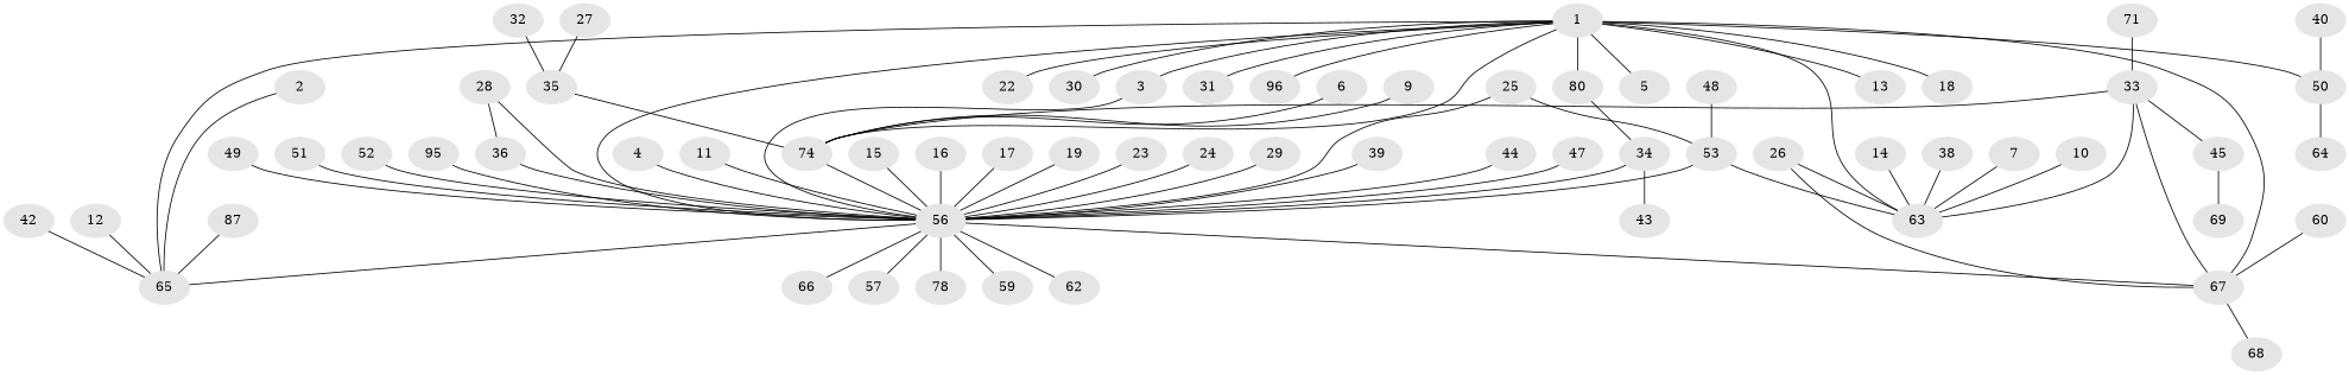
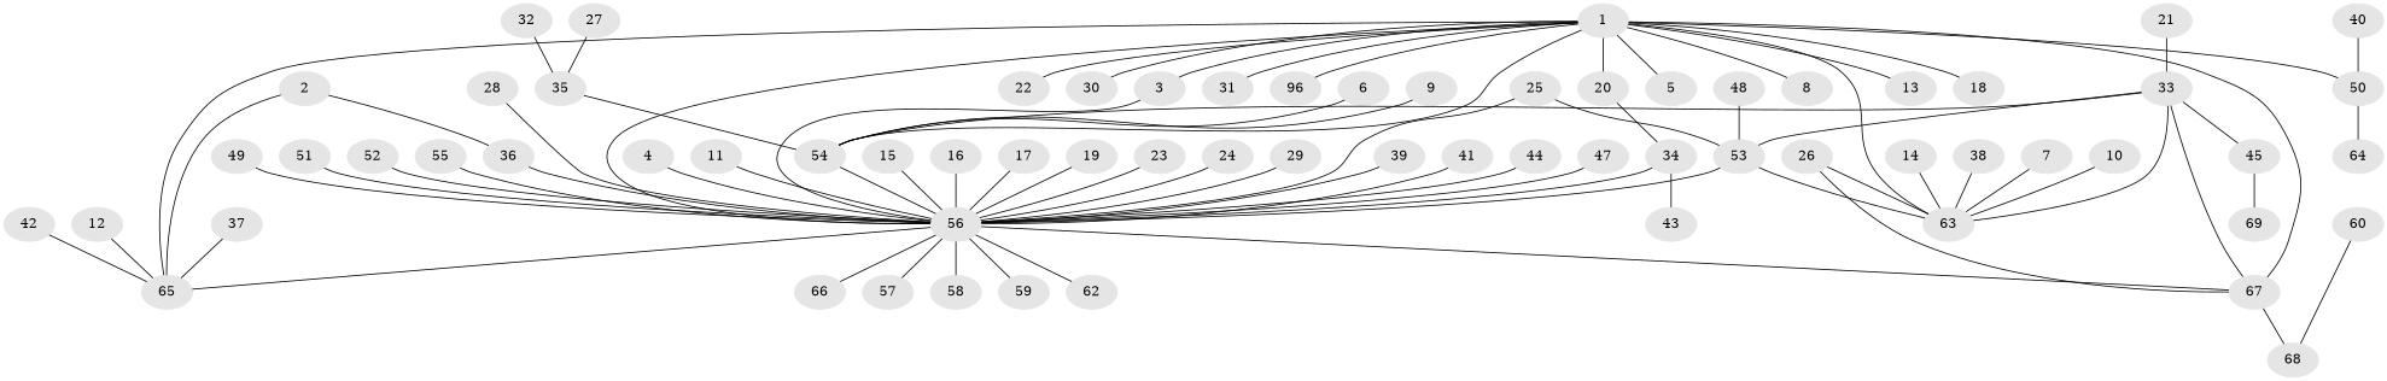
  graph {
    node [color=gray90 style=filled]
    edge [weight=1.0]
    1
    3
    5
+   8
    13
    18
-   20 [label=80]
+   20
    22
    30
    31
    n11 [label=96]
    50
-   54 [label=74]
+   54
    56
    63
    65
    67
    34
    64
    57
-   58 [label=78]
+   58
    59
    62
    66
    68
    2
    36
    4
    6
    7
    9
    10
    11
    12
    14
    15
    16
    17
    19
    43
-   21 [label=71]
+   21
    33
    53
    45
    23
    24
    25
    26
    27
    35
    28
    29
    32
    69
-   37 [label=87]
+   37
    38
    39
    40
+   41
    42
    44
    47
    48
    49
    51
    52
-   55 [label=95]
+   55
    60
    1 -- 3
    1 -- 5
+   1 -- 8
    1 -- 13
    1 -- 18
    1 -- 20 [weight=2.0]
    1 -- 22
    1 -- 30
    1 -- 31
    1 -- n11
    1 -- 50
    1 -- 54
    1 -- 56
    1 -- 63
    1 -- 65
    1 -- 67
    3 -- 56
    20 -- 34
    50 -- 64
    54 -- 56
    56 -- 65
    56 -- 67
    56 -- 57
    56 -- 58
    56 -- 59
    56 -- 62
    56 -- 66
    67 -- 68
    34 -- 56
    34 -- 43
    2 -- 65
-   28 -- 36
+   2 -- 36
    36 -- 56
    4 -- 56
    6 -- 54
    7 -- 63
    9 -- 54
    10 -- 63
    11 -- 56
    12 -- 65
    14 -- 63
    15 -- 56
    16 -- 56
    17 -- 56
    19 -- 56
    21 -- 33
    33 -- 54
    33 -- 63
    33 -- 67
+   33 -- 53
    33 -- 45
    53 -- 56
    53 -- 63
    45 -- 69
    23 -- 56
    24 -- 56
    25 -- 56
    25 -- 53
    26 -- 63
    26 -- 67
    27 -- 35
    35 -- 54
    28 -- 56
    29 -- 56
    32 -- 35
    37 -- 65
    38 -- 63
    39 -- 56
    40 -- 50
+   41 -- 56
    42 -- 65
    44 -- 56
    47 -- 56
    48 -- 53
    49 -- 56
    51 -- 56
    52 -- 56
    55 -- 56
-   60 -- 67
+   60 -- 68
  }
